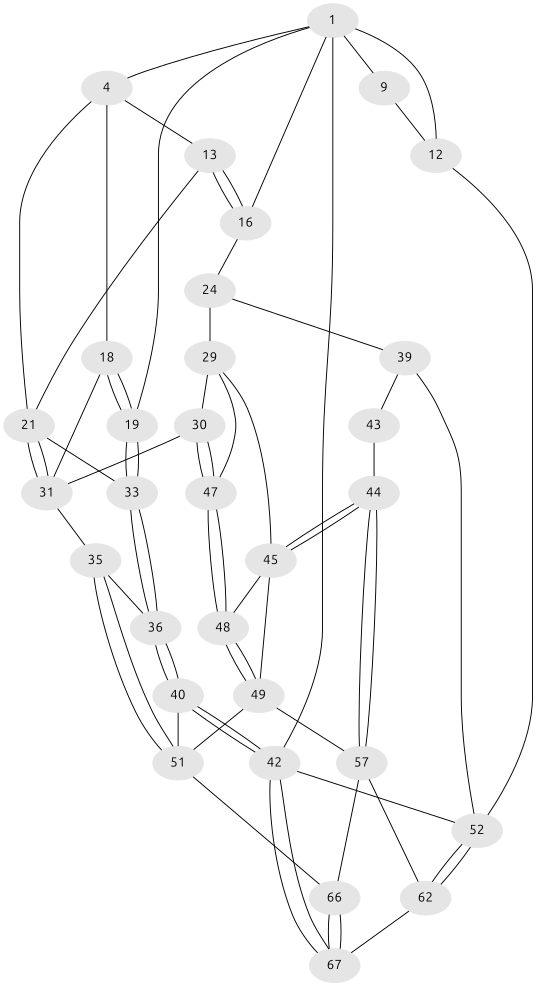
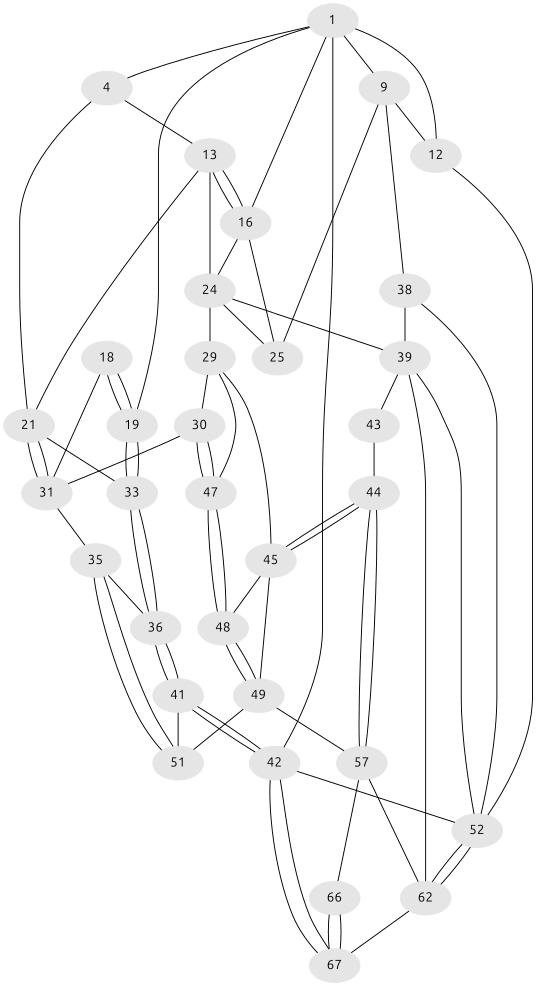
  graph {
    fontname=Ubuntu
    node [color=gray90 fontname=Ubuntu style=filled]
    edge [fontname=Ubuntu]
    1 [super="+6+2"]
    4 [super="+5+15"]
    9 [super="+10+37"]
    12
    16 [super="+23"]
    19
    42
    13 [super="+14"]
    18
    21 [super="+22"]
+   25
+   38
    52 [super="+53"]
    24 [super="+28"]
    33
    67
    31 [super="+34"]
    39 [super="+40+56"]
    62 [super="+63"]
    29 [super="+46"]
    36
    35
    30
    45 [super="+55"]
    47
    43
    48
    49 [super="+50+58"]
    51 [super="+61"]
-   41 [label=40]
+   41
    66
    44
    57 [super="+64"]
    1 -- 4 [weight=2]
    1 -- 9 [weight=2]
    1 -- 12 [weight=2]
    1 -- 16
    1 -- 19
    1 -- 42
    4 -- 13 [weight=2]
-   4 -- 18
    4 -- 21
    9 -- 12
+   9 -- 25
+   9 -- 38
    12 -- 52
+   16 -- 25
    16 -- 24
    19 -- 33
    19 -- 33
    42 -- 52
    42 -- 67
    42 -- 67
    13 -- 16
    13 -- 16
    13 -- 21
+   13 -- 24
    18 -- 19
    18 -- 19
    18 -- 31
    21 -- 33
    21 -- 31 [weight=2]
    21 -- 31
+   38 -- 52
+   38 -- 39
    52 -- 62
    52 -- 62
+   24 -- 25
    24 -- 39
    24 -- 29
    33 -- 36
    33 -- 36
    31 -- 35
    39 -- 52 [weight=2]
+   39 -- 62
    39 -- 43 [weight=2]
    62 -- 67
    29 -- 30
    29 -- 45
    29 -- 47
    36 -- 41
    36 -- 41
    35 -- 36
    35 -- 51
    35 -- 51
    30 -- 31
    30 -- 47
    30 -- 47
    45 -- 48
    45 -- 49
    47 -- 48
    47 -- 48
    43 -- 44
    48 -- 49
    48 -- 49
    49 -- 51
    49 -- 57 [weight=2]
-   51 -- 66
    41 -- 42
    41 -- 42
    41 -- 51
    66 -- 67
    66 -- 67
    44 -- 45
    44 -- 45
    44 -- 57
    44 -- 57
    57 -- 62
    57 -- 66
  }
